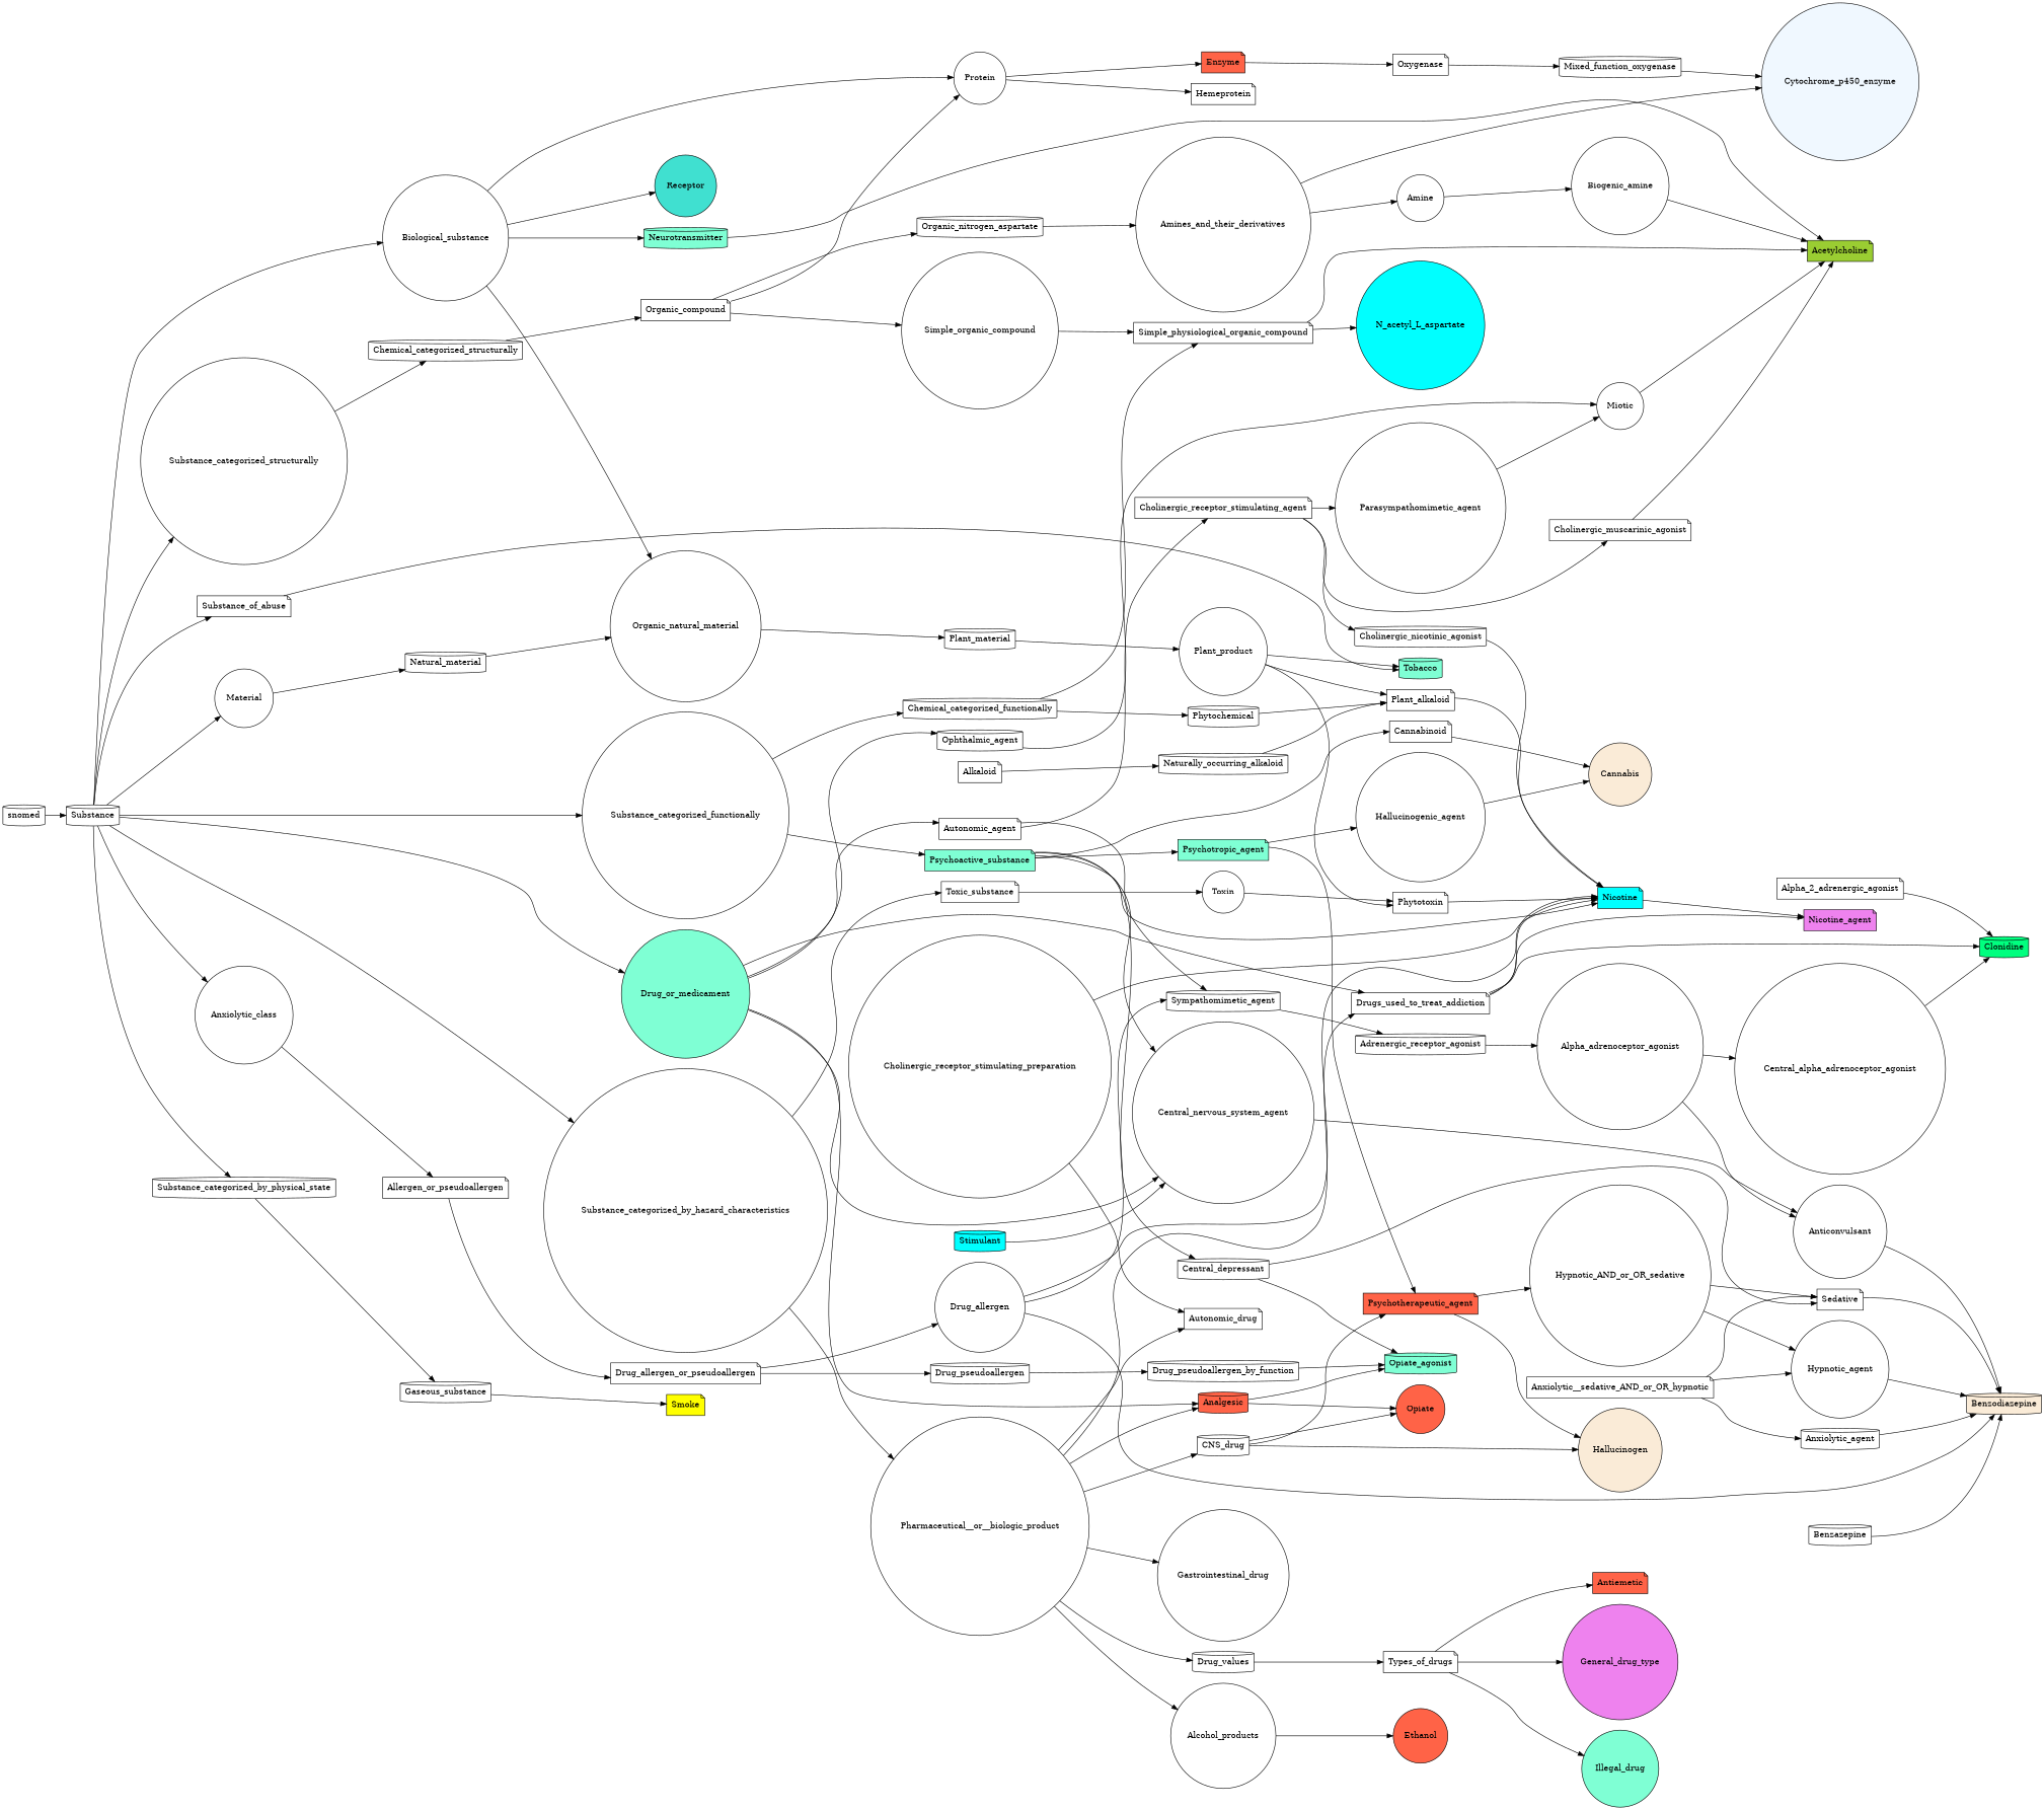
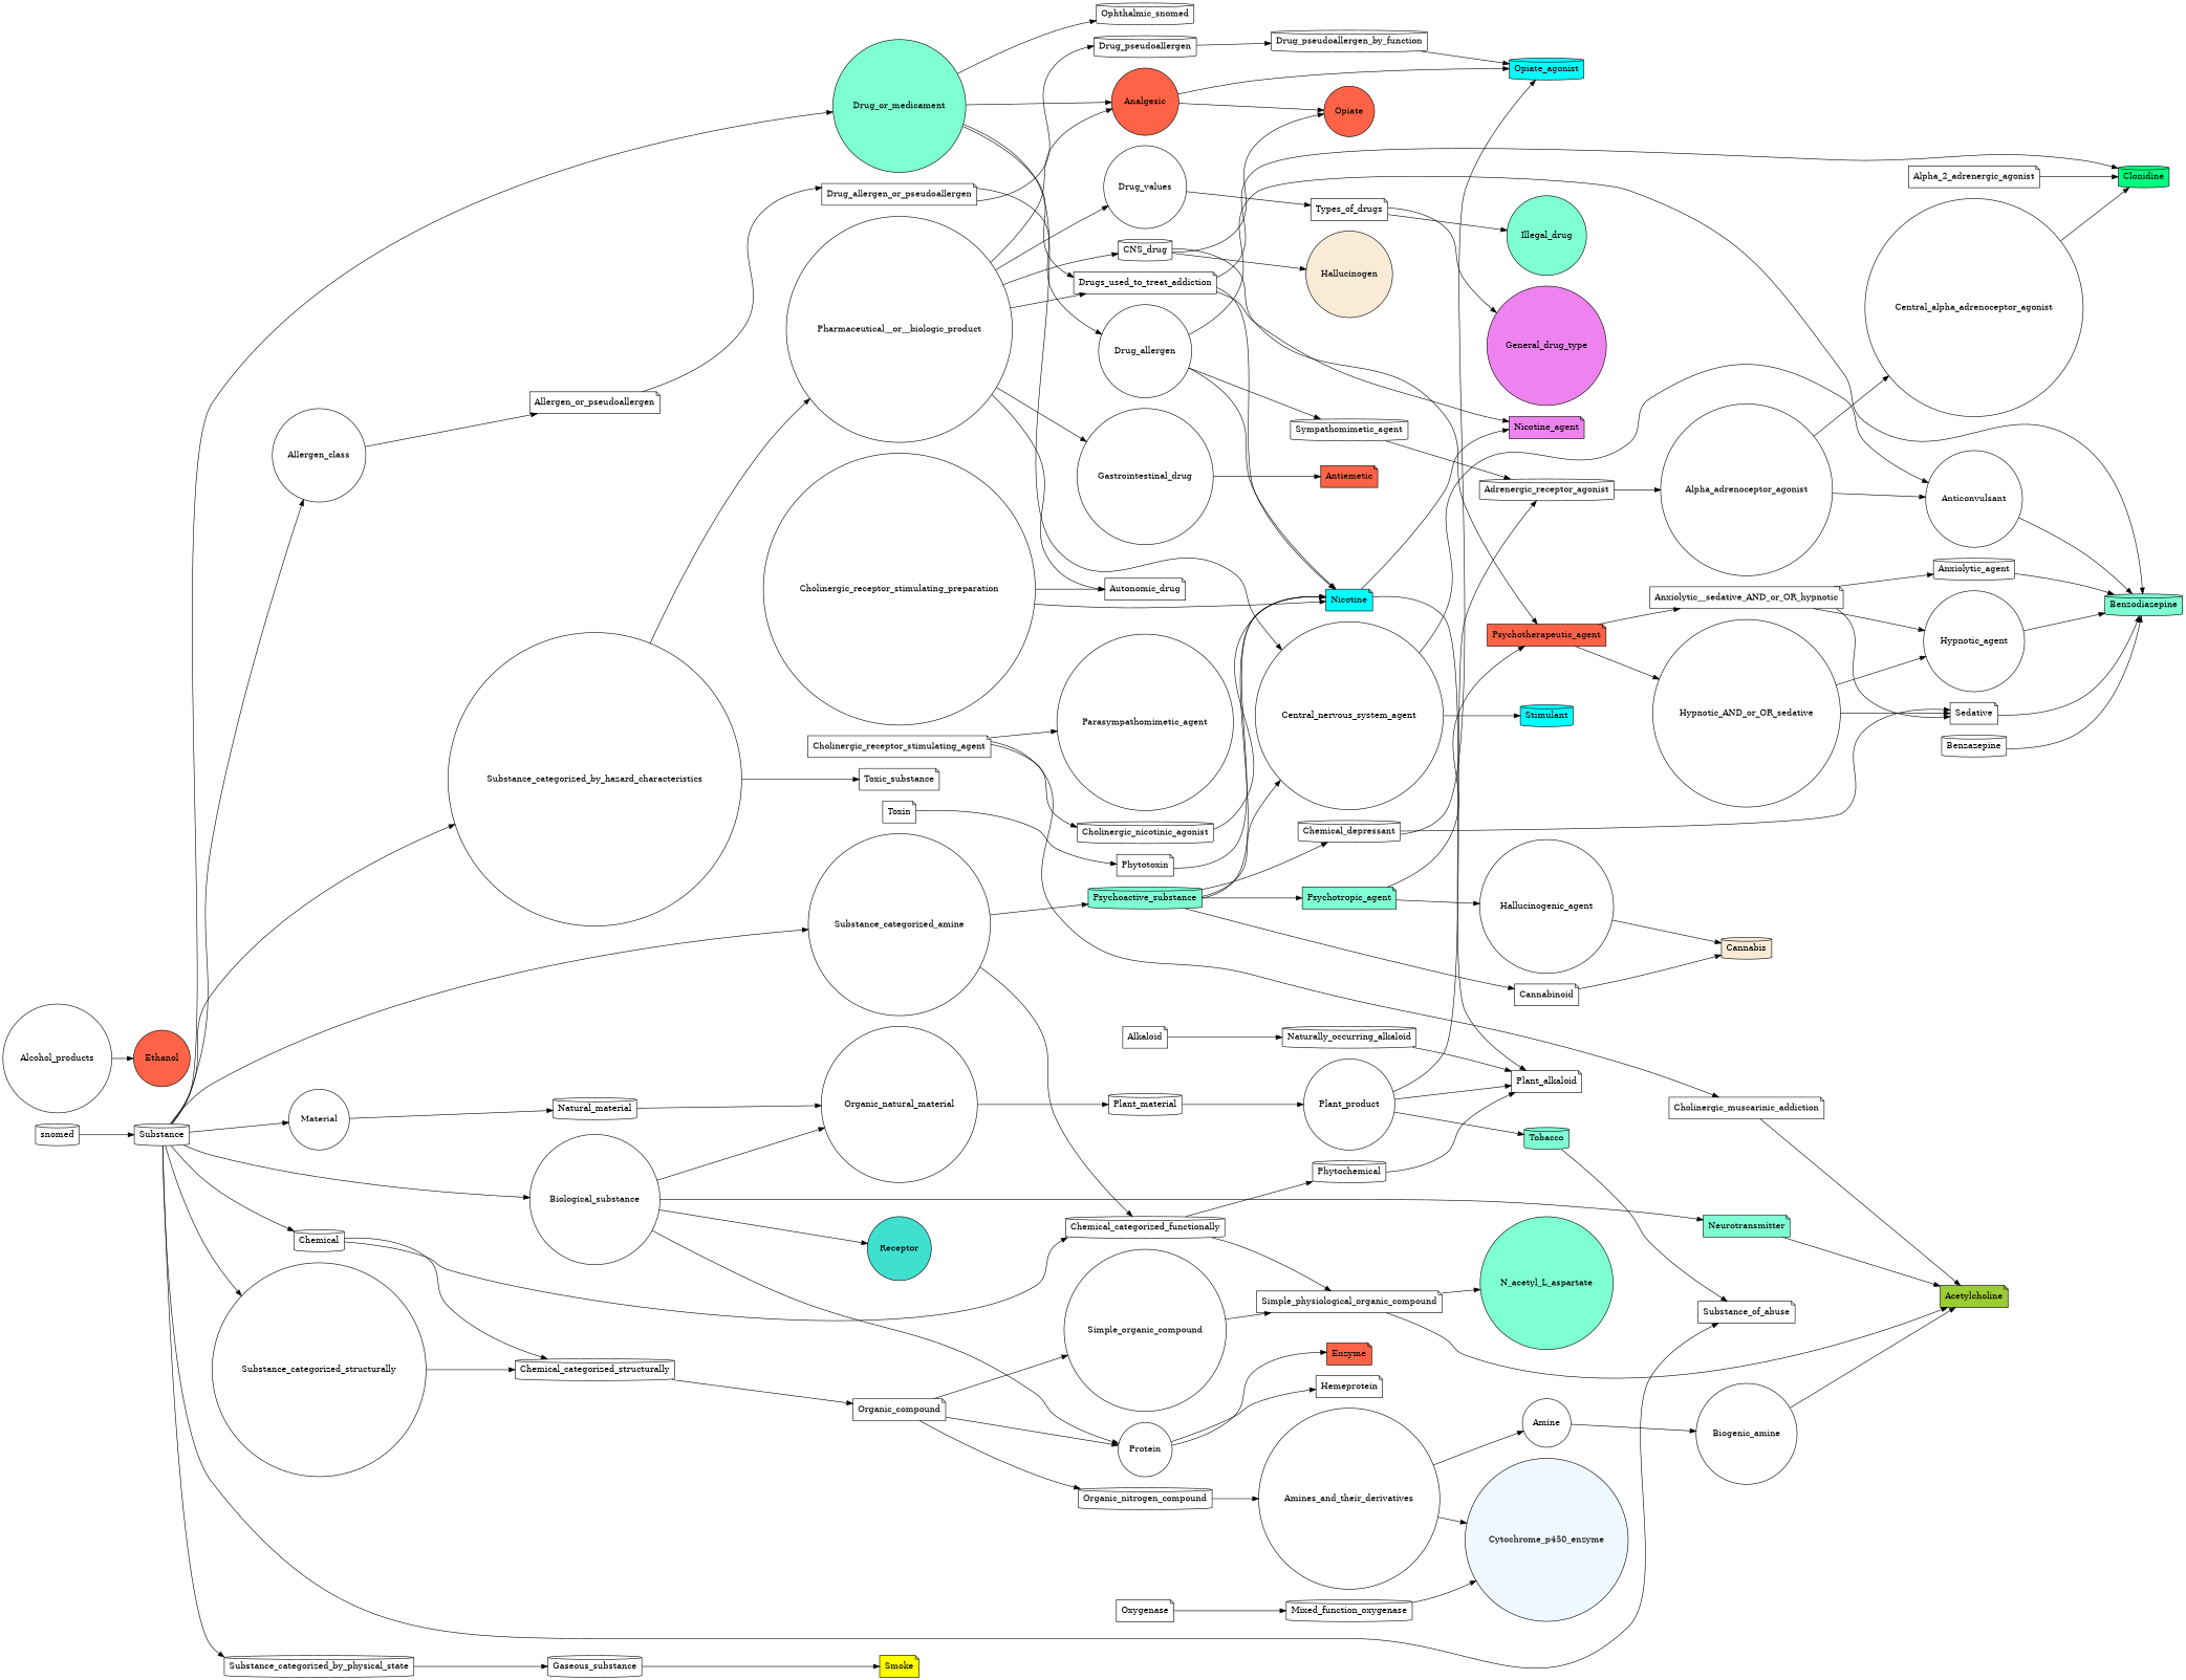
  digraph {
    rankdir=LR
    node [shape=circle]
    snomed [shape=cylinder]
    Substance [shape=cylinder]
    Drug_or_medicament [fillcolor=aquamarine style=filled]
-   Substance_categorized_functionally
+   Substance_categorized_functionally [label=Substance_categorized_amine]
+   Chemical [shape=cylinder]
    Substance_categorized_structurally
    Biological_substance
    Material
-   Allergen_class [label=Anxiolytic_class]
+   Allergen_class
    Substance_categorized_by_hazard_characteristics
    Substance_of_abuse [shape=note]
    Substance_categorized_by_physical_state [shape=cylinder]
    Drugs_used_to_treat_addiction [shape=note]
    Pharmaceutical__or__biologic_product
-   Analgesic [fillcolor=tomato shape=cylinder style=filled]
+   Analgesic [fillcolor=tomato style=filled]
    CNS_drug [shape=cylinder]
-   Drug_values [shape=cylinder]
+   Drug_values
    Autonomic_drug [shape=note]
    Gastrointestinal_drug
    Alcohol_products
    Central_nervous_system_agent
-   Autonomic_agent [shape=note]
-   Ophthalmic_agent [shape=cylinder]
-   Psychoactive_substance [fillcolor=aquamarine shape=note style=filled]
+   Ophthalmic_agent [shape=cylinder label=Ophthalmic_snomed]
+   Psychoactive_substance [fillcolor=aquamarine shape=cylinder style=filled]
    Chemical_categorized_functionally [shape=cylinder]
    Chemical_categorized_structurally [shape=cylinder]
    Protein
    Organic_natural_material
-   Neurotransmitter [fillcolor=aquamarine shape=cylinder style=filled]
+   Neurotransmitter [fillcolor=aquamarine shape=note style=filled]
    Receptor [fillcolor=turquoise style=filled]
    Natural_material [shape=cylinder]
    Allergen_or_pseudoallergen [shape=note]
    Toxic_substance [shape=note]
    Tobacco [fillcolor=aquamarine shape=cylinder style=filled]
    Gaseous_substance [shape=cylinder]
    Nicotine_agent [fillcolor=violet shape=note style=filled]
    Clonidine [fillcolor=springgreen shape=cylinder style=filled]
    Nicotine [fillcolor=cyan shape=note style=filled]
    Stimulant [fillcolor=cyan shape=cylinder style=filled]
    Anticonvulsant
    Cholinergic_receptor_stimulating_agent [shape=note]
    Sympathomimetic_agent [shape=cylinder]
-   Opiate_agonist [fillcolor=aquamarine shape=cylinder style=filled]
+   Opiate_agonist [fillcolor=cyan shape=cylinder style=filled]
    Opiate [fillcolor=tomato style=filled]
-   Miotic
-   Central_depressant [shape=cylinder]
+   Central_depressant [shape=cylinder label=Chemical_depressant]
    Psychotropic_agent [fillcolor=aquamarine shape=note style=filled]
    Cannabinoid [shape=note]
-   Benzodiazepine [fillcolor=antiquewhite shape=cylinder style=filled]
+   Benzodiazepine [fillcolor=aquamarine shape=cylinder style=filled]
    Sedative [shape=note]
    Psychotherapeutic_agent [fillcolor=tomato shape=note style=filled]
    Hallucinogenic_agent
-   Cannabis [fillcolor=antiquewhite style=filled]
+   Cannabis [fillcolor=antiquewhite shape=cylinder style=filled]
    Anxiolytic__sedative_AND_or_OR_hypnotic [shape=note]
    Hypnotic_AND_or_OR_sedative
    Hypnotic_agent
    Anxiolytic_agent [shape=cylinder]
    Cholinergic_nicotinic_agonist [shape=cylinder]
    Parasympathomimetic_agent
-   Cholinergic_muscarinic_agonist [shape=note]
+   Cholinergic_muscarinic_agonist [shape=note label=Cholinergic_muscarinic_addiction]
    Adrenergic_receptor_agonist [shape=cylinder]
    Acetylcholine [fillcolor=yellowgreen shape=note style=filled]
    Alpha_adrenoceptor_agonist
    Central_alpha_adrenoceptor_agonist
    Alpha_2_adrenergic_agonist [shape=note]
    Phytochemical [shape=cylinder]
    Simple_physiological_organic_compound [shape=note]
    Plant_alkaloid [shape=note]
-   N_acetyl_L_aspartate [fillcolor=cyan style=filled]
+   N_acetyl_L_aspartate [fillcolor=aquamarine style=filled]
    Organic_compound [shape=note]
-   Organic_nitrogen_compound [shape=cylinder label=Organic_nitrogen_aspartate]
+   Organic_nitrogen_compound [shape=cylinder]
    Simple_organic_compound
    Amines_and_their_derivatives
    Hemeprotein [shape=note]
    Enzyme [fillcolor=tomato shape=note style=filled]
    Alkaloid [shape=note]
    Naturally_occurring_alkaloid [shape=cylinder]
    Benzazepine [shape=cylinder]
    Amine
    Cytochrome_p450_enzyme [fillcolor=aliceblue style=filled]
    Biogenic_amine
    Oxygenase [shape=note]
    Mixed_function_oxygenase [shape=cylinder]
    Plant_material [shape=cylinder]
    Plant_product
    Phytotoxin [shape=note]
    Drug_allergen_or_pseudoallergen [shape=note]
    Drug_allergen
    Drug_pseudoallergen [shape=cylinder]
    Drug_pseudoallergen_by_function [shape=cylinder]
-   Toxin
+   Toxin [shape=note]
    Smoke [fillcolor=yellow shape=note style=filled]
    Hallucinogen [fillcolor=antiquewhite style=filled]
    Types_of_drugs [shape=note]
    Antiemetic [fillcolor=tomato shape=note style=filled]
    Ethanol [fillcolor=tomato style=filled]
    General_drug_type [fillcolor=violet style=filled]
    Illegal_drug [fillcolor=aquamarine style=filled]
    Cholinergic_receptor_stimulating_preparation
    snomed -> Substance
    Substance -> Drug_or_medicament
    Substance -> Substance_categorized_functionally
+   Substance -> Chemical
    Substance -> Substance_categorized_structurally
    Substance -> Biological_substance
    Substance -> Material
    Substance -> Allergen_class
    Substance -> Substance_categorized_by_hazard_characteristics
    Substance -> Substance_of_abuse
    Substance -> Substance_categorized_by_physical_state
    Drug_or_medicament -> Drugs_used_to_treat_addiction
    Drug_or_medicament -> Analgesic
    Drug_or_medicament -> Central_nervous_system_agent
-   Drug_or_medicament -> Autonomic_agent
    Drug_or_medicament -> Ophthalmic_agent
    Substance_categorized_functionally -> Psychoactive_substance
    Substance_categorized_functionally -> Chemical_categorized_functionally
+   Chemical -> Chemical_categorized_functionally
+   Chemical -> Chemical_categorized_structurally
    Substance_categorized_structurally -> Chemical_categorized_structurally
    Biological_substance -> Protein
    Biological_substance -> Organic_natural_material
    Biological_substance -> Neurotransmitter
    Biological_substance -> Receptor
    Material -> Natural_material
    Allergen_class -> Allergen_or_pseudoallergen
    Substance_categorized_by_hazard_characteristics -> Pharmaceutical__or__biologic_product
    Substance_categorized_by_hazard_characteristics -> Toxic_substance
-   Substance_of_abuse -> Tobacco
+   Tobacco -> Substance_of_abuse
    Substance_categorized_by_physical_state -> Gaseous_substance
    Drugs_used_to_treat_addiction -> Nicotine_agent
    Drugs_used_to_treat_addiction -> Clonidine
    Drugs_used_to_treat_addiction -> Nicotine
    Pharmaceutical__or__biologic_product -> Drugs_used_to_treat_addiction
    Pharmaceutical__or__biologic_product -> Analgesic
    Pharmaceutical__or__biologic_product -> CNS_drug
    Pharmaceutical__or__biologic_product -> Drug_values
    Pharmaceutical__or__biologic_product -> Autonomic_drug
    Pharmaceutical__or__biologic_product -> Gastrointestinal_drug
-   Pharmaceutical__or__biologic_product -> Alcohol_products
    Analgesic -> Opiate_agonist
    Analgesic -> Opiate
    CNS_drug -> Opiate
    CNS_drug -> Psychotherapeutic_agent
    CNS_drug -> Hallucinogen
    Drug_values -> Types_of_drugs
-   Types_of_drugs -> Antiemetic
+   Gastrointestinal_drug -> Antiemetic
    Alcohol_products -> Ethanol
-   Stimulant -> Central_nervous_system_agent
+   Central_nervous_system_agent -> Stimulant
    Central_nervous_system_agent -> Anticonvulsant
-   Autonomic_agent -> Cholinergic_receptor_stimulating_agent
-   Autonomic_agent -> Sympathomimetic_agent
-   Ophthalmic_agent -> Miotic
    Psychoactive_substance -> Central_nervous_system_agent
    Psychoactive_substance -> Nicotine
    Psychoactive_substance -> Central_depressant
    Psychoactive_substance -> Psychotropic_agent
    Psychoactive_substance -> Cannabinoid
    Chemical_categorized_functionally -> Phytochemical
    Chemical_categorized_functionally -> Simple_physiological_organic_compound
    Chemical_categorized_structurally -> Organic_compound
    Protein -> Hemeprotein
    Protein -> Enzyme
    Organic_natural_material -> Plant_material
    Neurotransmitter -> Acetylcholine
    Natural_material -> Organic_natural_material
    Allergen_or_pseudoallergen -> Drug_allergen_or_pseudoallergen
-   Toxic_substance -> Toxin
    Gaseous_substance -> Smoke
    Nicotine -> Nicotine_agent
    Anticonvulsant -> Benzodiazepine
    Cholinergic_receptor_stimulating_agent -> Cholinergic_nicotinic_agonist
    Cholinergic_receptor_stimulating_agent -> Parasympathomimetic_agent
    Cholinergic_receptor_stimulating_agent -> Cholinergic_muscarinic_agonist
    Sympathomimetic_agent -> Adrenergic_receptor_agonist
-   Miotic -> Acetylcholine
    Central_depressant -> Opiate_agonist
    Central_depressant -> Sedative
    Psychotropic_agent -> Psychotherapeutic_agent
    Psychotropic_agent -> Hallucinogenic_agent
    Cannabinoid -> Cannabis
    Sedative -> Benzodiazepine
-   Psychotherapeutic_agent -> Hallucinogen
+   Psychotherapeutic_agent -> Anxiolytic__sedative_AND_or_OR_hypnotic
    Psychotherapeutic_agent -> Hypnotic_AND_or_OR_sedative
    Hallucinogenic_agent -> Cannabis
    Anxiolytic__sedative_AND_or_OR_hypnotic -> Sedative
    Anxiolytic__sedative_AND_or_OR_hypnotic -> Hypnotic_agent
    Anxiolytic__sedative_AND_or_OR_hypnotic -> Anxiolytic_agent
    Hypnotic_AND_or_OR_sedative -> Sedative
    Hypnotic_AND_or_OR_sedative -> Hypnotic_agent
    Hypnotic_agent -> Benzodiazepine
    Anxiolytic_agent -> Benzodiazepine
    Cholinergic_nicotinic_agonist -> Nicotine
-   Parasympathomimetic_agent -> Miotic
    Cholinergic_muscarinic_agonist -> Acetylcholine
    Adrenergic_receptor_agonist -> Alpha_adrenoceptor_agonist
    Alpha_adrenoceptor_agonist -> Anticonvulsant
    Alpha_adrenoceptor_agonist -> Central_alpha_adrenoceptor_agonist
    Central_alpha_adrenoceptor_agonist -> Clonidine
    Alpha_2_adrenergic_agonist -> Clonidine
    Phytochemical -> Plant_alkaloid
    Simple_physiological_organic_compound -> Acetylcholine
    Simple_physiological_organic_compound -> N_acetyl_L_aspartate
-   Plant_alkaloid -> Nicotine
+   Nicotine -> Plant_alkaloid
    Organic_compound -> Protein
    Organic_compound -> Organic_nitrogen_compound
    Organic_compound -> Simple_organic_compound
    Organic_nitrogen_compound -> Amines_and_their_derivatives
    Simple_organic_compound -> Simple_physiological_organic_compound
    Amines_and_their_derivatives -> Amine
    Amines_and_their_derivatives -> Cytochrome_p450_enzyme
-   Enzyme -> Oxygenase
    Alkaloid -> Naturally_occurring_alkaloid
    Naturally_occurring_alkaloid -> Plant_alkaloid
    Benzazepine -> Benzodiazepine
    Amine -> Biogenic_amine
    Biogenic_amine -> Acetylcholine
    Oxygenase -> Mixed_function_oxygenase
    Mixed_function_oxygenase -> Cytochrome_p450_enzyme
    Plant_material -> Plant_product
    Plant_product -> Tobacco
    Plant_product -> Plant_alkaloid
-   Plant_product -> Phytotoxin
+   Plant_product -> Adrenergic_receptor_agonist
    Phytotoxin -> Nicotine
    Drug_allergen_or_pseudoallergen -> Drug_allergen
    Drug_allergen_or_pseudoallergen -> Drug_pseudoallergen
    Drug_allergen -> Nicotine
    Drug_allergen -> Sympathomimetic_agent
    Drug_allergen -> Benzodiazepine
    Drug_pseudoallergen -> Drug_pseudoallergen_by_function
    Drug_pseudoallergen_by_function -> Opiate_agonist
    Toxin -> Phytotoxin
    Types_of_drugs -> General_drug_type
    Types_of_drugs -> Illegal_drug
    Cholinergic_receptor_stimulating_preparation -> Autonomic_drug
    Cholinergic_receptor_stimulating_preparation -> Nicotine
  }
